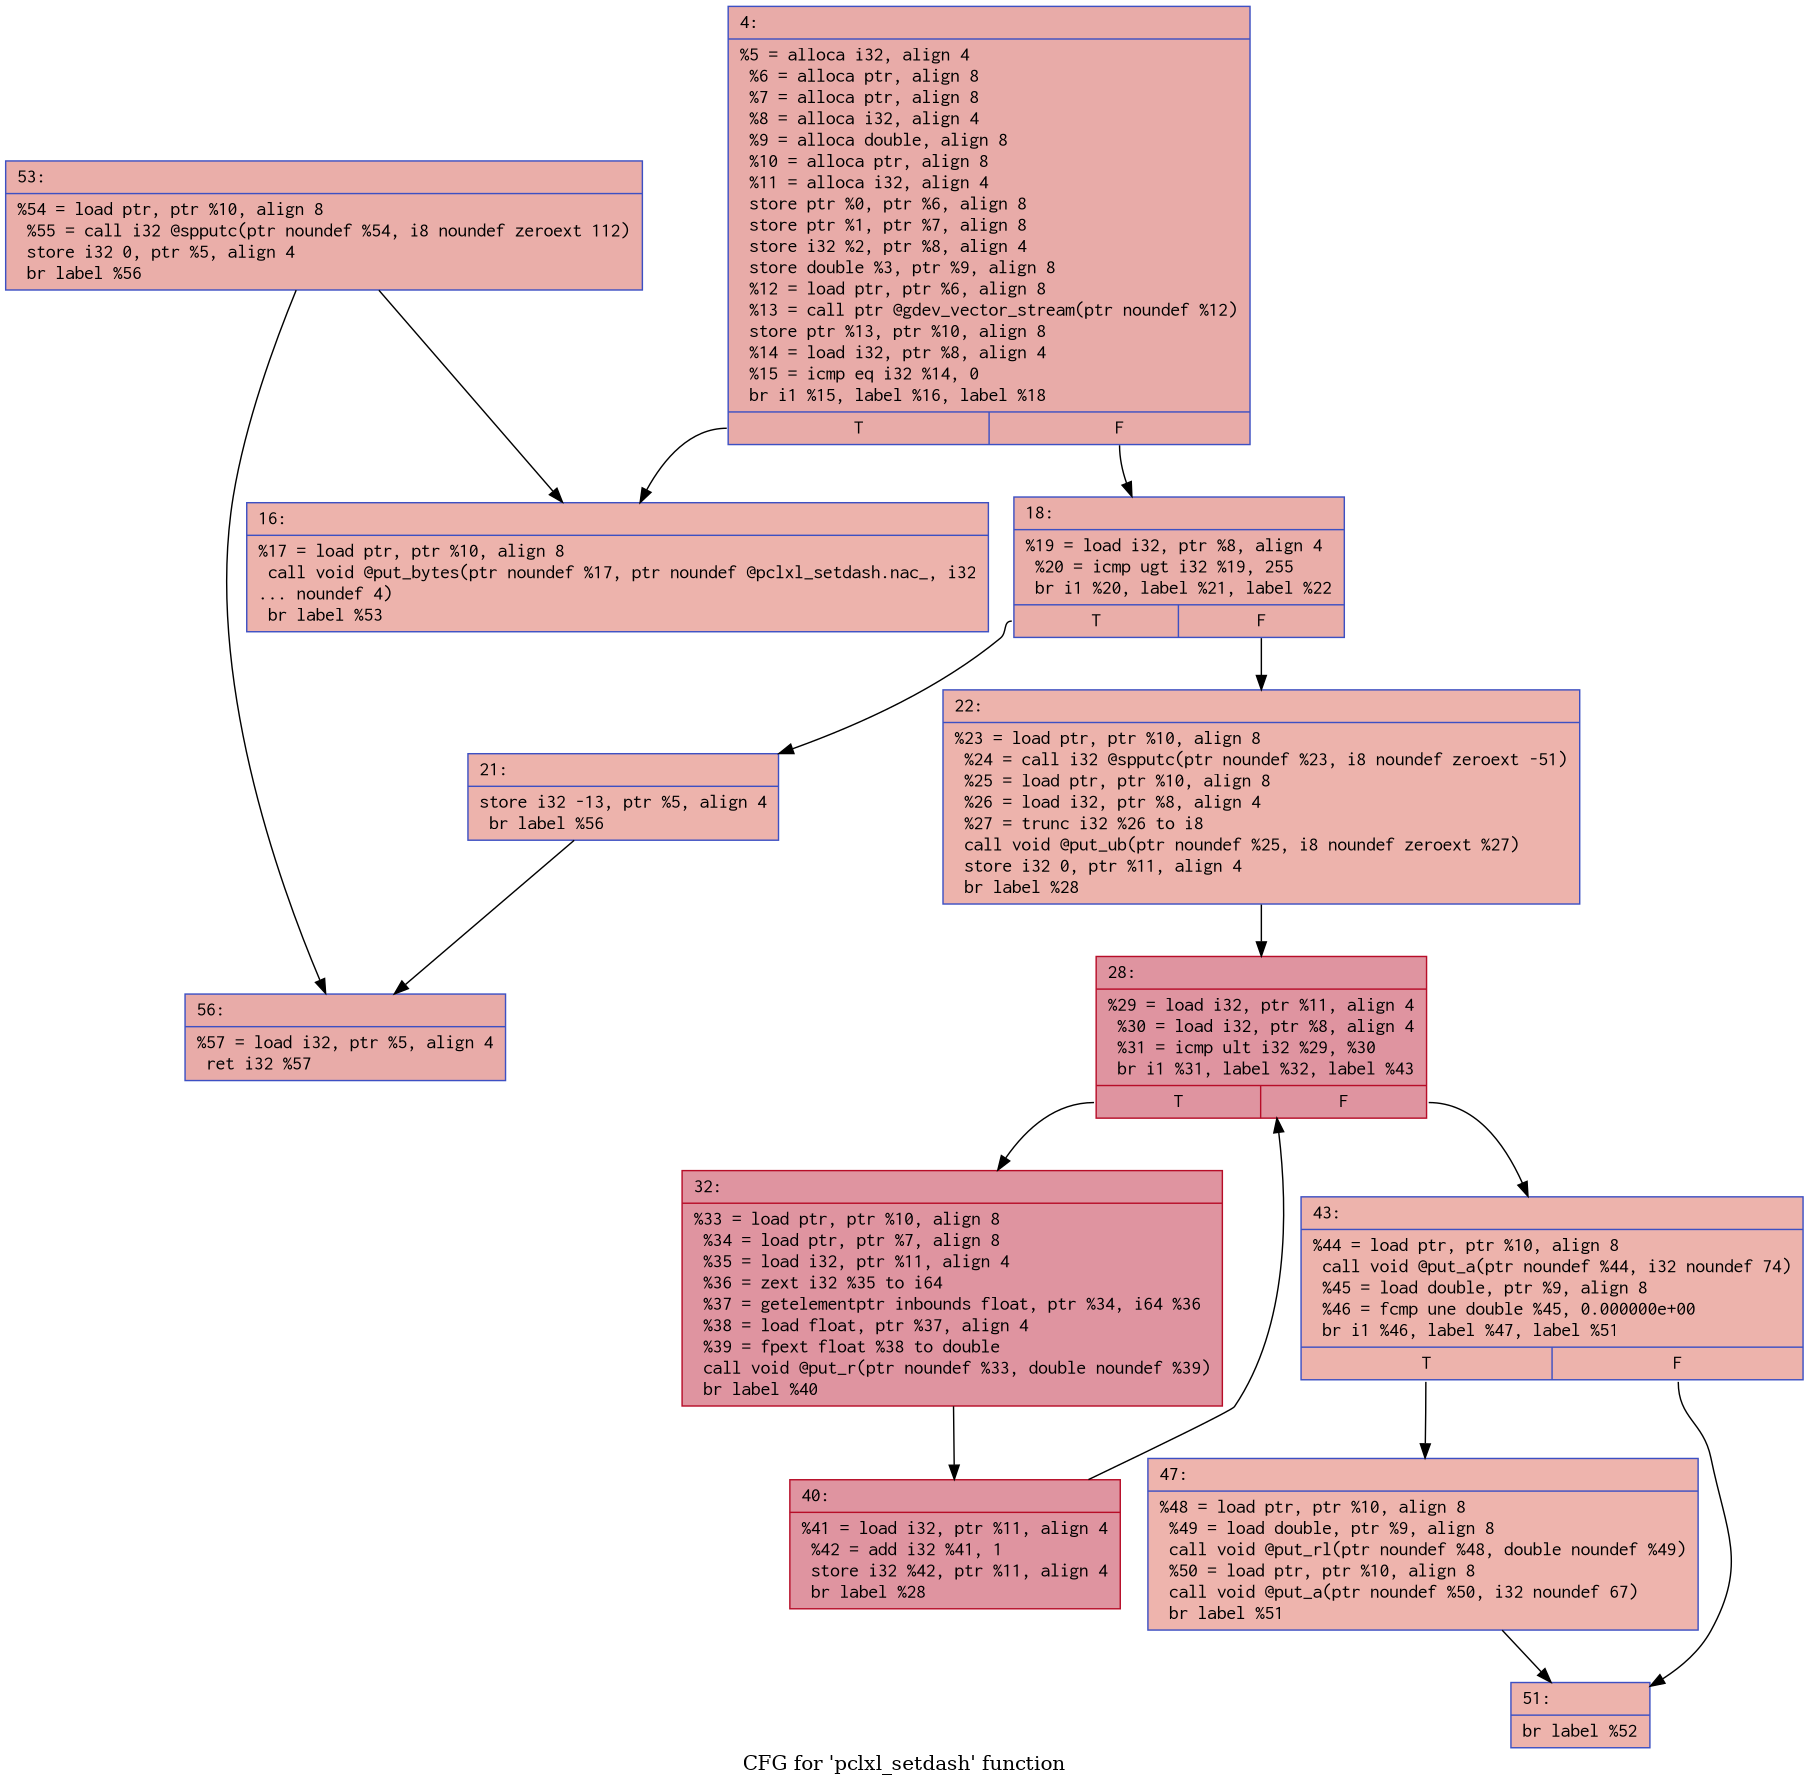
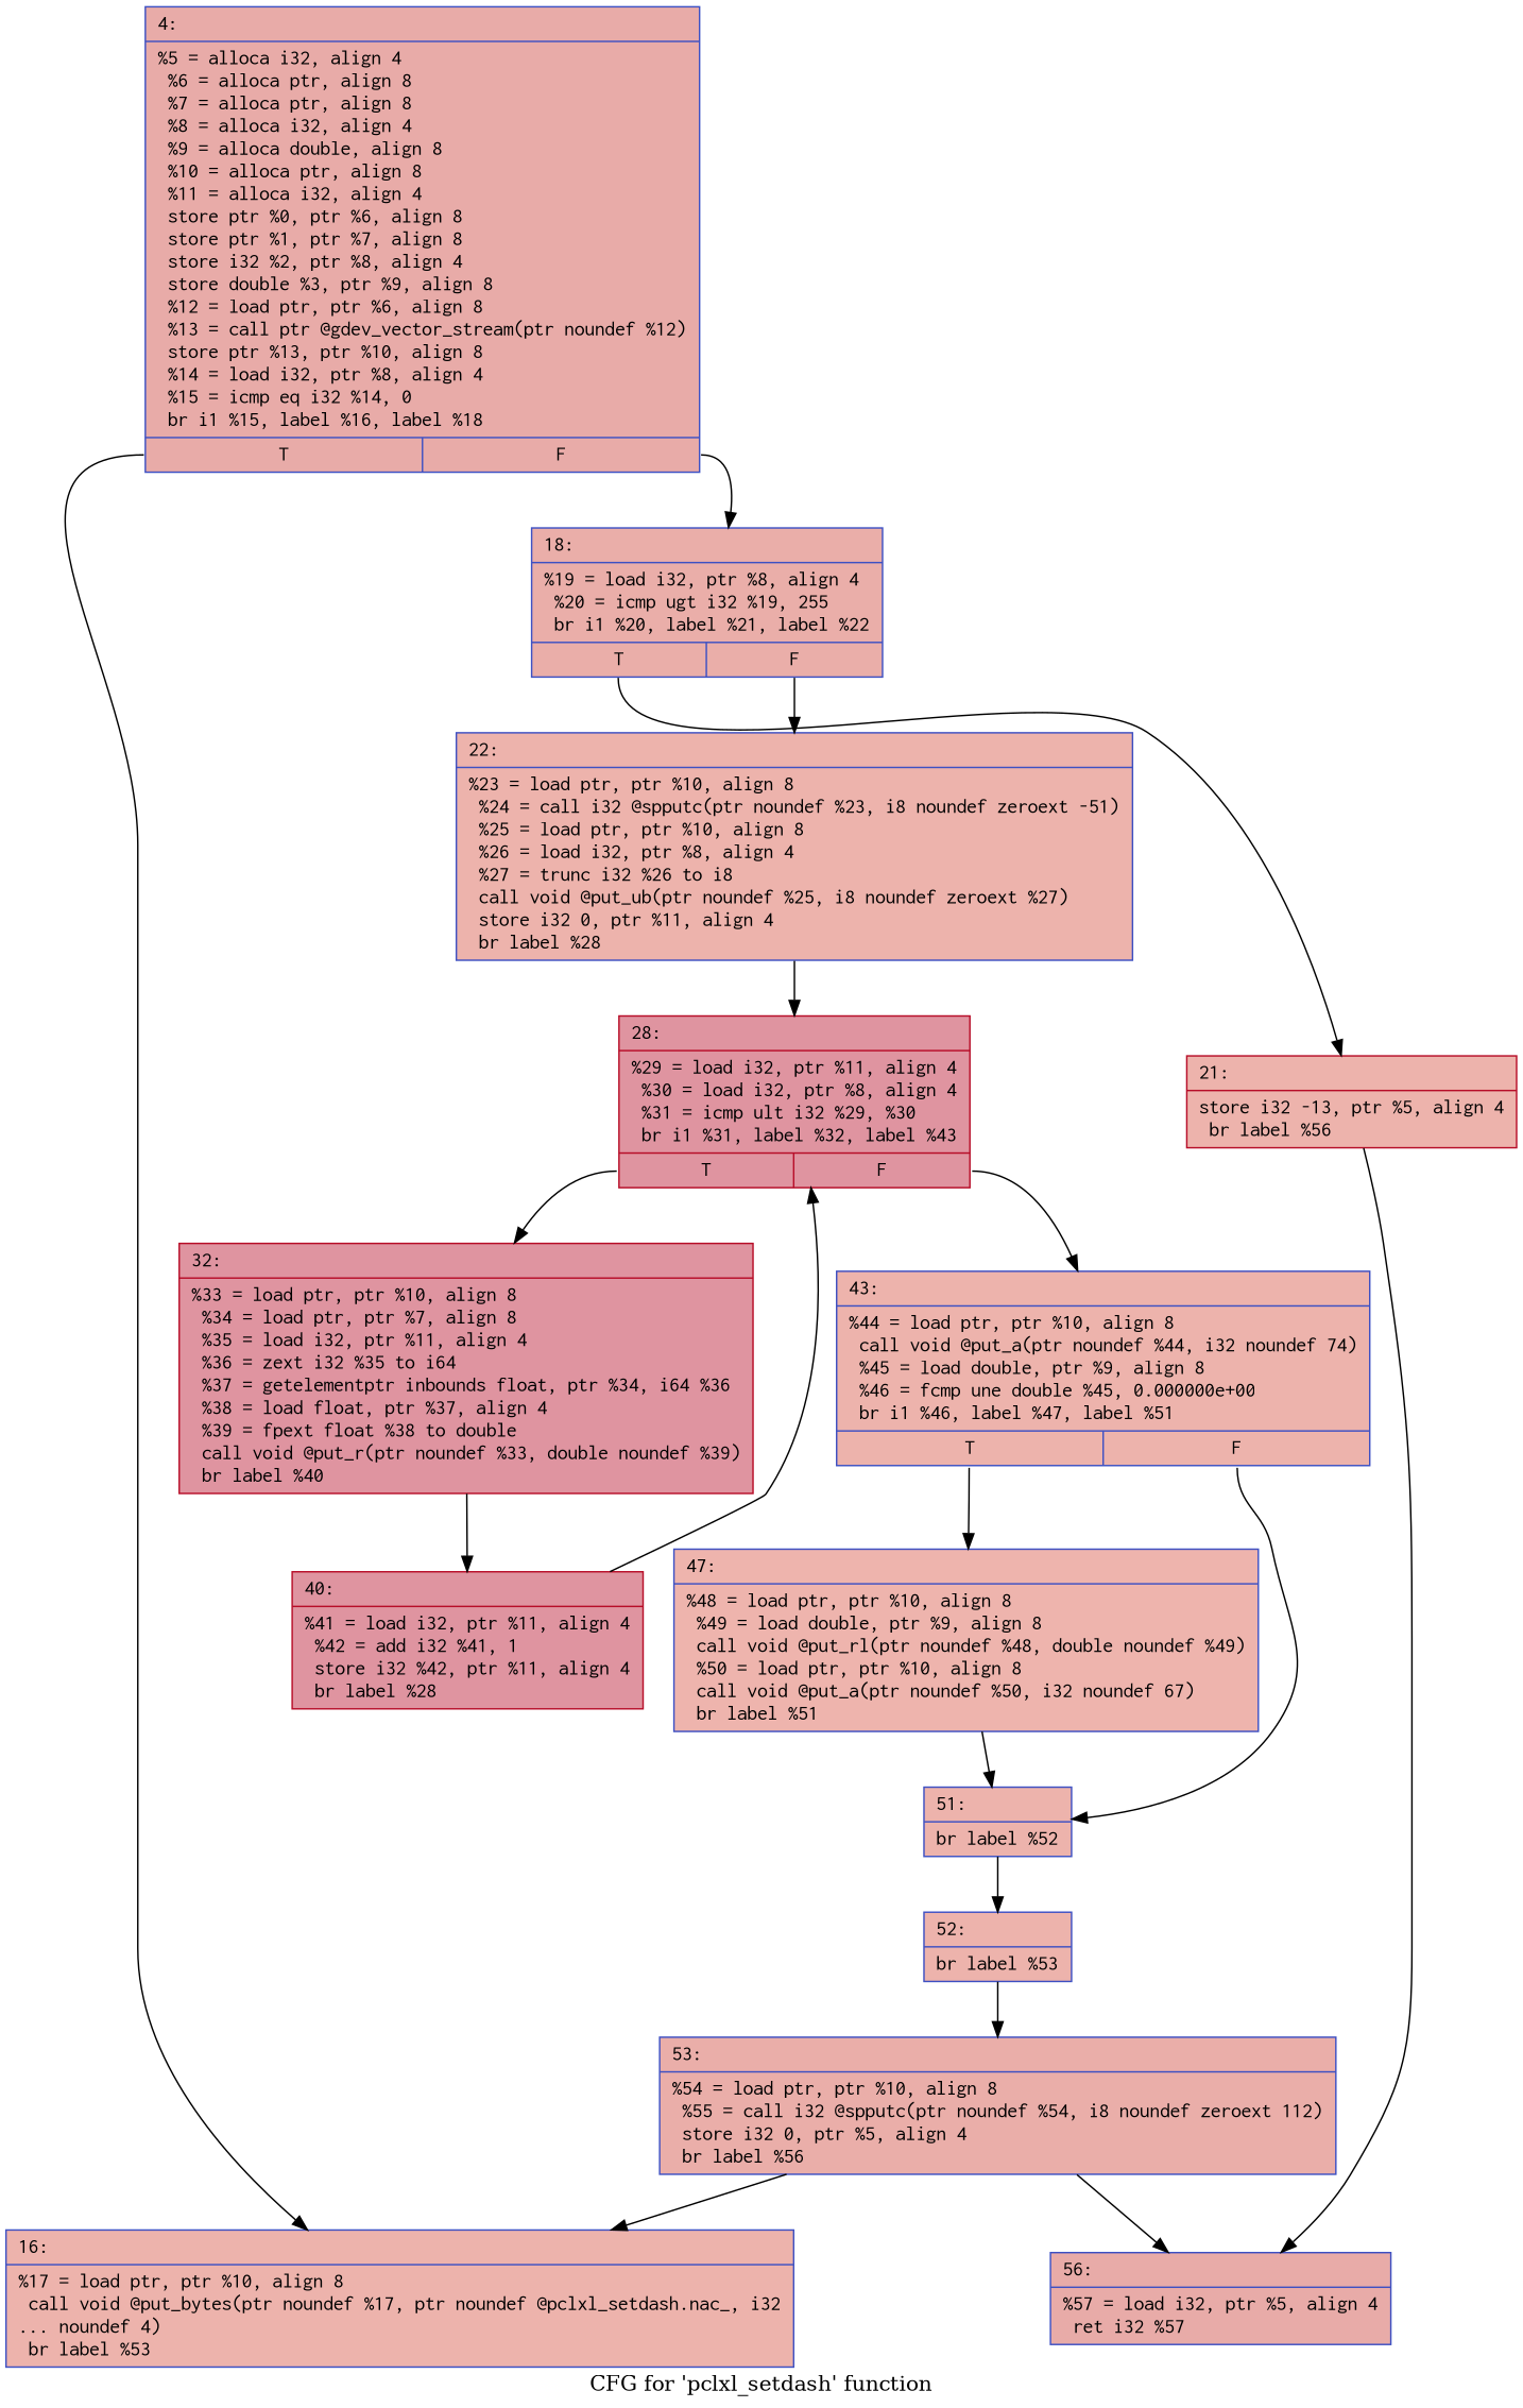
  digraph {
    label="CFG for 'pclxl_setdash' function"
    node [color="#3d50c3ff" fillcolor="#d6524470" fontname=Courier shape=record style=filled]
    n1 [fillcolor="#cc403a70" label="{4:\l|  %5 = alloca i32, align 4\l  %6 = alloca ptr, align 8\l  %7 = alloca ptr, align 8\l  %8 = alloca i32, align 4\l  %9 = alloca double, align 8\l  %10 = alloca ptr, align 8\l  %11 = alloca i32, align 4\l  store ptr %0, ptr %6, align 8\l  store ptr %1, ptr %7, align 8\l  store i32 %2, ptr %8, align 4\l  store double %3, ptr %9, align 8\l  %12 = load ptr, ptr %6, align 8\l  %13 = call ptr @gdev_vector_stream(ptr noundef %12)\l  store ptr %13, ptr %10, align 8\l  %14 = load i32, ptr %8, align 4\l  %15 = icmp eq i32 %14, 0\l  br i1 %15, label %16, label %18\l|{<s0>T|<s1>F}}"]
    n2 [label="{16:\l|  %17 = load ptr, ptr %10, align 8\l  call void @put_bytes(ptr noundef %17, ptr noundef @pclxl_setdash.nac_, i32\l... noundef 4)\l  br label %53\l}"]
    n3 [fillcolor="#d0473d70" label="{18:\l|  %19 = load i32, ptr %8, align 4\l  %20 = icmp ugt i32 %19, 255\l  br i1 %20, label %21, label %22\l|{<s0>T|<s1>F}}"]
-   n4 [label="{21:\l|  store i32 -13, ptr %5, align 4\l  br label %56\l}"]
+   n4 [color="#b70d28ff" label="{21:\l|  store i32 -13, ptr %5, align 4\l  br label %56\l}"]
    n5 [label="{22:\l|  %23 = load ptr, ptr %10, align 8\l  %24 = call i32 @spputc(ptr noundef %23, i8 noundef zeroext -51)\l  %25 = load ptr, ptr %10, align 8\l  %26 = load i32, ptr %8, align 4\l  %27 = trunc i32 %26 to i8\l  call void @put_ub(ptr noundef %25, i8 noundef zeroext %27)\l  store i32 0, ptr %11, align 4\l  br label %28\l}"]
    n6 [fillcolor="#d0473d70" label="{53:\l|  %54 = load ptr, ptr %10, align 8\l  %55 = call i32 @spputc(ptr noundef %54, i8 noundef zeroext 112)\l  store i32 0, ptr %5, align 4\l  br label %56\l}"]
    n7 [fillcolor="#cc403a70" label="{56:\l|  %57 = load i32, ptr %5, align 4\l  ret i32 %57\l}"]
    n8 [color="#b70d28ff" fillcolor="#b70d2870" label="{28:\l|  %29 = load i32, ptr %11, align 4\l  %30 = load i32, ptr %8, align 4\l  %31 = icmp ult i32 %29, %30\l  br i1 %31, label %32, label %43\l|{<s0>T|<s1>F}}"]
    n9 [color="#b70d28ff" fillcolor="#b70d2870" label="{32:\l|  %33 = load ptr, ptr %10, align 8\l  %34 = load ptr, ptr %7, align 8\l  %35 = load i32, ptr %11, align 4\l  %36 = zext i32 %35 to i64\l  %37 = getelementptr inbounds float, ptr %34, i64 %36\l  %38 = load float, ptr %37, align 4\l  %39 = fpext float %38 to double\l  call void @put_r(ptr noundef %33, double noundef %39)\l  br label %40\l}"]
    n10 [label="{43:\l|  %44 = load ptr, ptr %10, align 8\l  call void @put_a(ptr noundef %44, i32 noundef 74)\l  %45 = load double, ptr %9, align 8\l  %46 = fcmp une double %45, 0.000000e+00\l  br i1 %46, label %47, label %51\l|{<s0>T|<s1>F}}"]
    n11 [color="#b70d28ff" fillcolor="#b70d2870" label="{40:\l|  %41 = load i32, ptr %11, align 4\l  %42 = add i32 %41, 1\l  store i32 %42, ptr %11, align 4\l  br label %28\l}"]
    n12 [fillcolor="#d8564670" label="{47:\l|  %48 = load ptr, ptr %10, align 8\l  %49 = load double, ptr %9, align 8\l  call void @put_rl(ptr noundef %48, double noundef %49)\l  %50 = load ptr, ptr %10, align 8\l  call void @put_a(ptr noundef %50, i32 noundef 67)\l  br label %51\l}"]
    n13 [label="{51:\l|  br label %52\l}"]
+   n14 [label="{52:\l|  br label %53\l}"]
    n1 -> n2 [tailport=s0]
    n1 -> n3 [tailport=s1]
    n3 -> n4 [tailport=s0]
    n3 -> n5 [tailport=s1]
    n4 -> n7
    n5 -> n8
    n6 -> n2
    n6 -> n7
    n8 -> n9 [tailport=s0]
    n8 -> n10 [tailport=s1]
    n9 -> n11
    n10 -> n12 [tailport=s0]
    n10 -> n13 [tailport=s1]
    n11 -> n8
    n12 -> n13
+   n13 -> n14
+   n14 -> n6
  }
